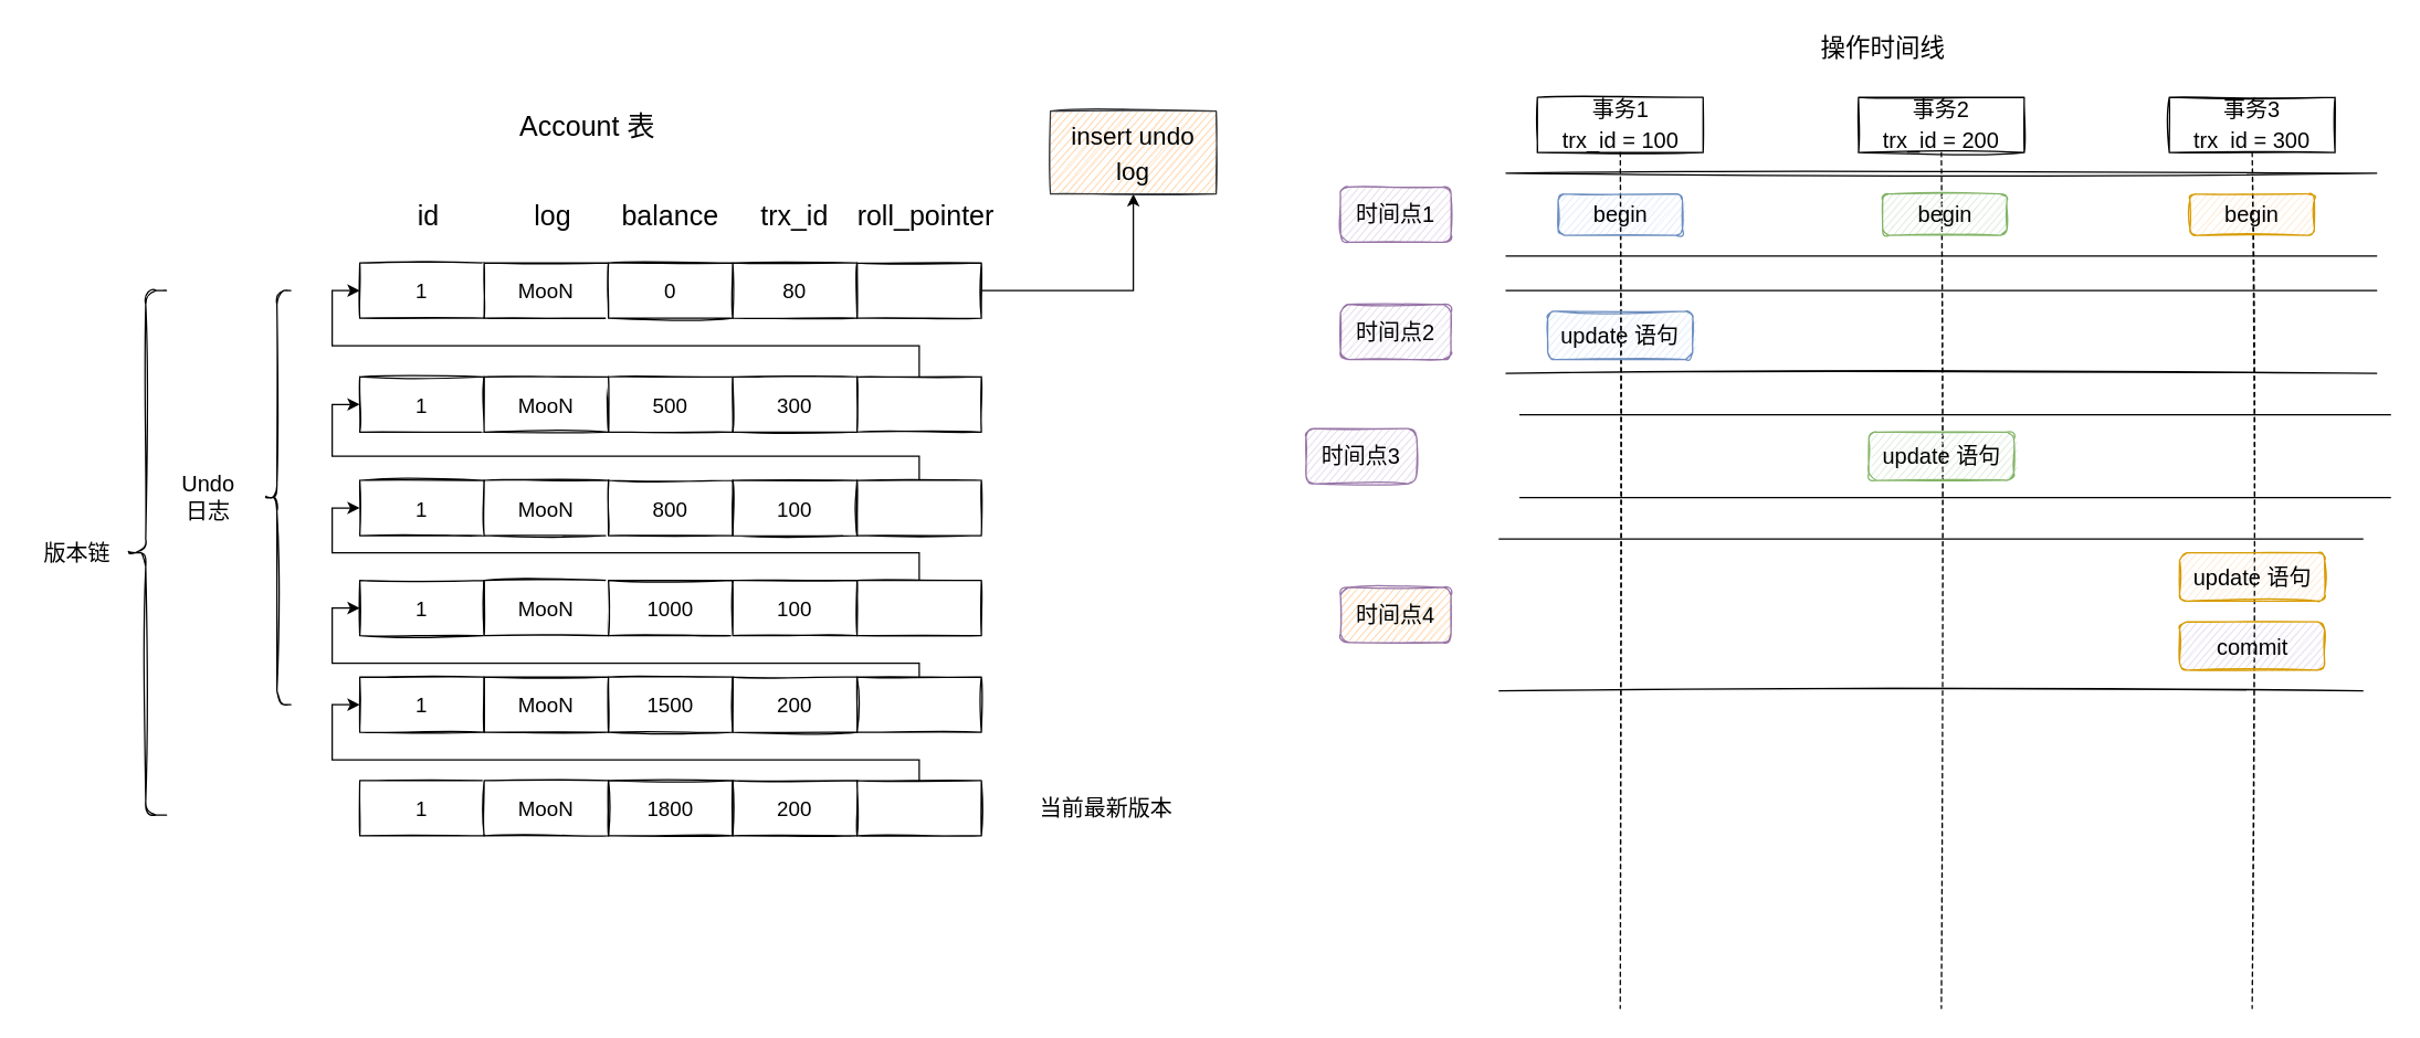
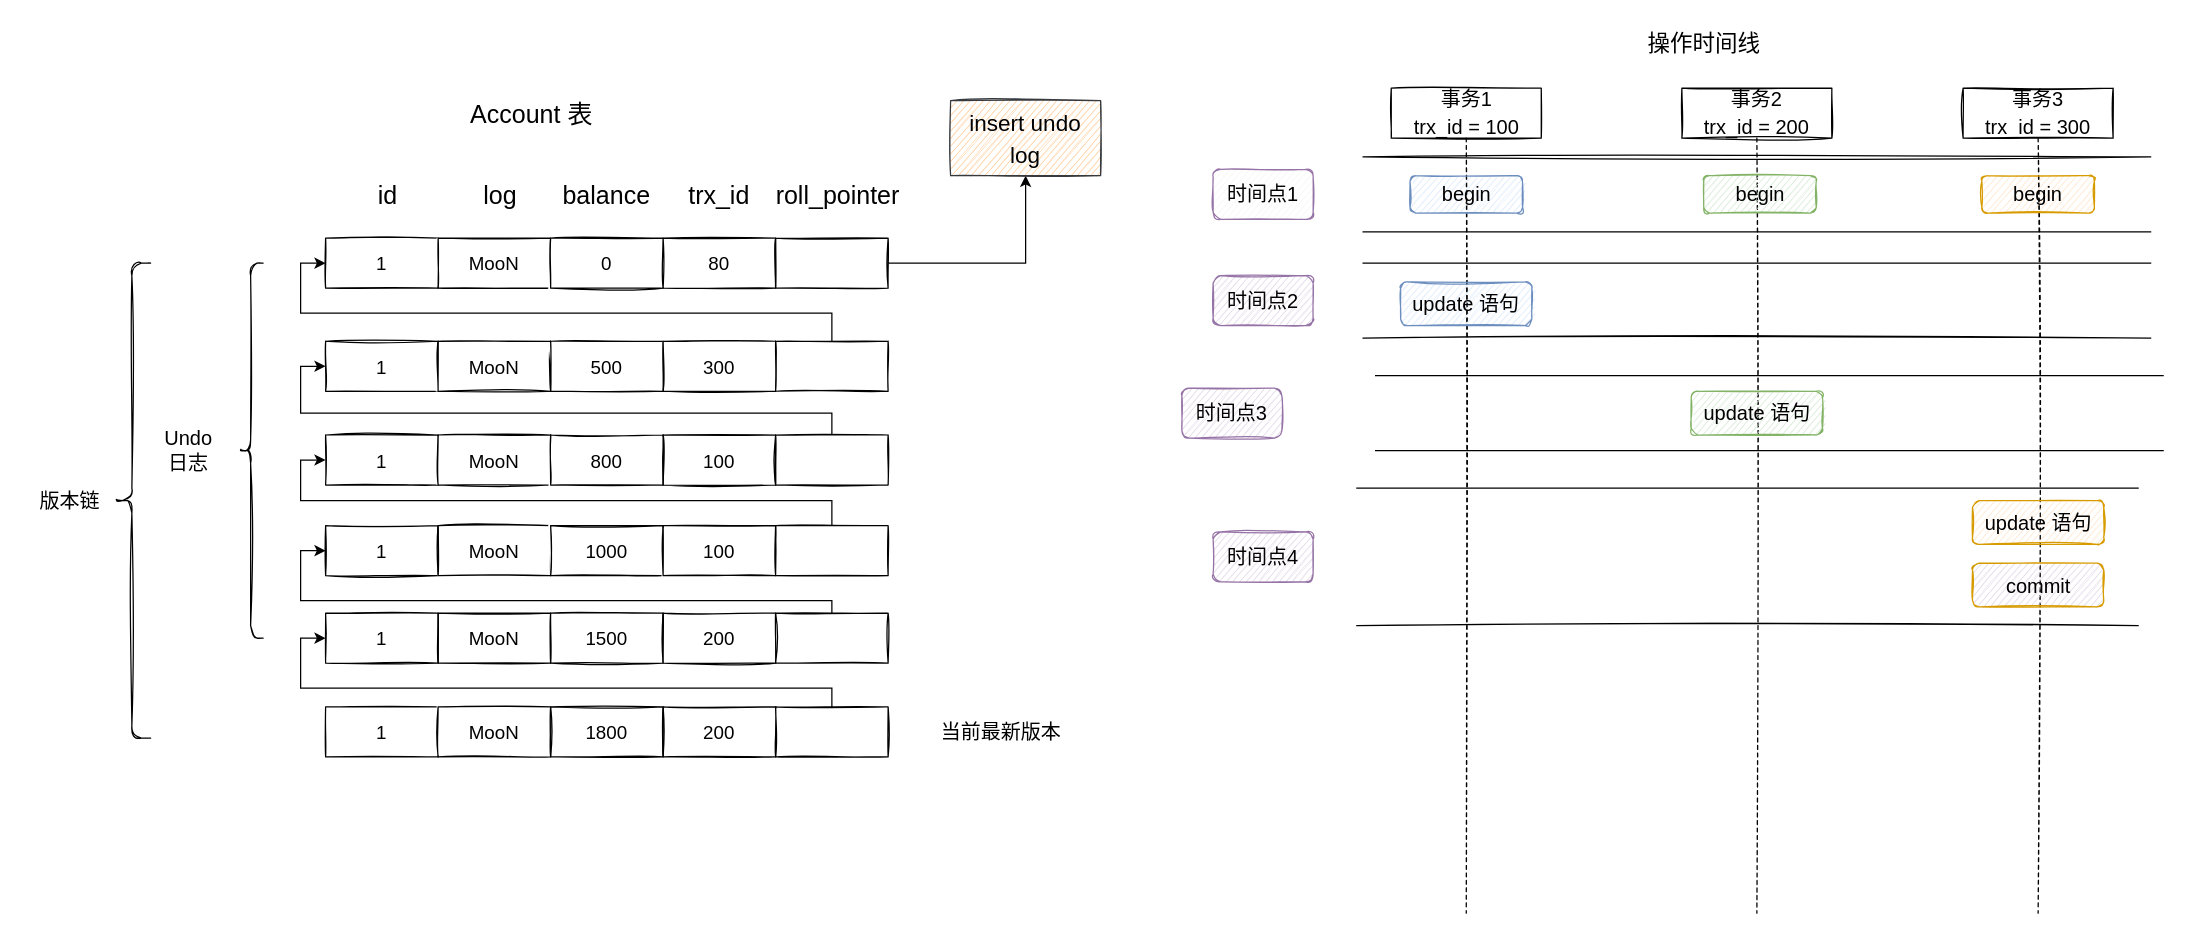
  <mxCell id="0" />
  <mxCell id="1" parent="0" />
  <mxCell id="2" value="" style="shape=partialRectangle;whiteSpace=wrap;html=1;left=0;right=0;fillColor=none;sketch=1;fontSize=16;" vertex="1" parent="1"><mxGeometry x="1100" y="300" width="630" height="60" as="geometry" /></mxCell>
  <mxCell id="3" value="" style="shape=partialRectangle;whiteSpace=wrap;html=1;left=0;right=0;fillColor=none;sketch=1;fontSize=16;" vertex="1" parent="1"><mxGeometry x="1085" y="390" width="625" height="110" as="geometry" /></mxCell>
  <mxCell id="4" value="" style="shape=partialRectangle;whiteSpace=wrap;html=1;left=0;right=0;fillColor=none;sketch=1;fontSize=16;" vertex="1" parent="1"><mxGeometry x="1090" y="125" width="630" height="60" as="geometry" /></mxCell>
  <mxCell id="5" value="&lt;font style=&quot;font-size: 20px;&quot;&gt;Account 表&lt;/font&gt;" style="text;html=1;strokeColor=none;fillColor=none;align=center;verticalAlign=middle;whiteSpace=wrap;rounded=0;sketch=1;fillStyle=auto;" parent="1" vertex="1"><mxGeometry x="340" y="60" width="170" height="60" as="geometry" /></mxCell>
  <mxCell id="6" value="" style="group;sketch=1;" parent="1" vertex="1" connectable="0"><mxGeometry x="260" y="190" width="450" height="40" as="geometry" /></mxCell>
  <mxCell id="7" value="1" style="rounded=0;whiteSpace=wrap;html=1;sketch=1;fillStyle=auto;fontSize=15;gradientColor=none;" parent="6" vertex="1"><mxGeometry width="90" height="40" as="geometry" /></mxCell>
  <mxCell id="8" value="MooN" style="rounded=0;whiteSpace=wrap;html=1;sketch=1;fillStyle=auto;fontSize=15;gradientColor=none;" parent="6" vertex="1"><mxGeometry x="90" width="90" height="40" as="geometry" /></mxCell>
  <mxCell id="9" value="0" style="rounded=0;whiteSpace=wrap;html=1;sketch=1;fillStyle=auto;fontSize=15;gradientColor=none;" parent="6" vertex="1"><mxGeometry x="180" width="90" height="40" as="geometry" /></mxCell>
  <mxCell id="10" value="80" style="rounded=0;whiteSpace=wrap;html=1;sketch=1;fillStyle=auto;fontSize=15;gradientColor=none;" parent="6" vertex="1"><mxGeometry x="270" width="90" height="40" as="geometry" /></mxCell>
  <mxCell id="11" value="" style="rounded=0;whiteSpace=wrap;html=1;sketch=1;fillStyle=auto;fontSize=15;gradientColor=none;" parent="6" vertex="1"><mxGeometry x="360" width="90" height="40" as="geometry" /></mxCell>
  <mxCell id="12" value="&lt;font style=&quot;font-size: 20px;&quot;&gt;id&lt;/font&gt;" style="text;html=1;strokeColor=none;fillColor=none;align=center;verticalAlign=middle;whiteSpace=wrap;rounded=0;sketch=1;" vertex="1" parent="1"><mxGeometry x="280" y="140" width="60" height="30" as="geometry" /></mxCell>
  <mxCell id="13" value="&lt;font style=&quot;font-size: 20px;&quot;&gt;log&lt;/font&gt;" style="text;html=1;strokeColor=none;fillColor=none;align=center;verticalAlign=middle;whiteSpace=wrap;rounded=0;sketch=1;" vertex="1" parent="1"><mxGeometry x="370" y="140" width="60" height="30" as="geometry" /></mxCell>
  <mxCell id="14" value="&lt;font style=&quot;font-size: 20px;&quot;&gt;balance&lt;/font&gt;" style="text;html=1;strokeColor=none;fillColor=none;align=center;verticalAlign=middle;whiteSpace=wrap;rounded=0;sketch=1;" vertex="1" parent="1"><mxGeometry x="455" y="140" width="60" height="30" as="geometry" /></mxCell>
  <mxCell id="15" value="&lt;font style=&quot;font-size: 20px;&quot;&gt;trx_id&lt;/font&gt;" style="text;html=1;strokeColor=none;fillColor=none;align=center;verticalAlign=middle;whiteSpace=wrap;rounded=0;sketch=1;" vertex="1" parent="1"><mxGeometry x="545" y="140" width="60" height="30" as="geometry" /></mxCell>
  <mxCell id="16" value="&lt;font style=&quot;font-size: 20px;&quot;&gt;roll_pointer&lt;/font&gt;" style="text;html=1;strokeColor=none;fillColor=none;align=center;verticalAlign=middle;whiteSpace=wrap;rounded=0;sketch=1;" vertex="1" parent="1"><mxGeometry x="605" y="140" width="130" height="30" as="geometry" /></mxCell>
  <mxCell id="17" style="edgeStyle=orthogonalEdgeStyle;rounded=0;orthogonalLoop=1;jettySize=auto;html=1;exitX=1;exitY=0.5;exitDx=0;exitDy=0;fontSize=20;" edge="1" parent="1" source="11" target="18"><mxGeometry relative="1" as="geometry"><mxPoint x="770" y="100" as="targetPoint" /></mxGeometry></mxCell>
  <mxCell id="18" value="&lt;font style=&quot;font-size: 18px;&quot;&gt;insert undo log&lt;/font&gt;" style="rounded=0;whiteSpace=wrap;html=1;sketch=1;fontSize=20;fillColor=#ffcc99;strokeColor=#36393d;" vertex="1" parent="1"><mxGeometry x="760" y="80" width="120" height="60" as="geometry" /></mxCell>
  <mxCell id="19" value="操作时间线" style="text;html=1;strokeColor=none;fillColor=none;align=center;verticalAlign=middle;whiteSpace=wrap;rounded=0;sketch=1;fontSize=18;" vertex="1" parent="1"><mxGeometry x="1232.5" y="20" width="260" height="30" as="geometry" /></mxCell>
  <mxCell id="20" value="&lt;font style=&quot;font-size: 16px;&quot;&gt;事务1&lt;br&gt;trx_id = 100&lt;/font&gt;" style="shape=umlLifeline;perimeter=lifelinePerimeter;whiteSpace=wrap;html=1;container=1;collapsible=0;recursiveResize=0;outlineConnect=0;sketch=1;fontSize=18;" vertex="1" parent="1"><mxGeometry x="1112.5" y="70" width="120" height="660" as="geometry" /></mxCell>
  <mxCell id="21" value="begin" style="rounded=1;whiteSpace=wrap;html=1;sketch=1;fontSize=16;fillColor=#dae8fc;strokeColor=#6c8ebf;" vertex="1" parent="20"><mxGeometry x="15" y="70" width="90" height="30" as="geometry" /></mxCell>
  <mxCell id="22" value="&lt;font style=&quot;font-size: 16px;&quot;&gt;事务2&lt;br&gt;trx_id = 200&lt;/font&gt;" style="shape=umlLifeline;perimeter=lifelinePerimeter;whiteSpace=wrap;html=1;container=1;collapsible=0;recursiveResize=0;outlineConnect=0;sketch=1;fontSize=18;" vertex="1" parent="1"><mxGeometry x="1345" y="70" width="120" height="660" as="geometry" /></mxCell>
  <mxCell id="23" value="begin" style="rounded=1;whiteSpace=wrap;html=1;sketch=1;fontSize=16;fillColor=#d5e8d4;strokeColor=#82b366;" vertex="1" parent="22"><mxGeometry x="17.5" y="70" width="90" height="30" as="geometry" /></mxCell>
  <mxCell id="24" value="&lt;font style=&quot;font-size: 16px;&quot;&gt;事务3&lt;br&gt;trx_id = 300&lt;/font&gt;" style="shape=umlLifeline;perimeter=lifelinePerimeter;whiteSpace=wrap;html=1;container=1;collapsible=0;recursiveResize=0;outlineConnect=0;sketch=1;fontSize=18;" vertex="1" parent="1"><mxGeometry x="1570" y="70" width="120" height="660" as="geometry" /></mxCell>
  <mxCell id="25" value="begin" style="rounded=1;whiteSpace=wrap;html=1;sketch=1;fontSize=16;fillColor=#ffe6cc;strokeColor=#d79b00;" vertex="1" parent="24"><mxGeometry x="15" y="70" width="90" height="30" as="geometry" /></mxCell>
  <mxCell id="26" value="commit" style="rounded=1;whiteSpace=wrap;html=1;sketch=1;fontSize=16;fillColor=#e1d5e7;strokeColor=#d79b00;" vertex="1" parent="24"><mxGeometry x="7.5" y="380" width="105" height="35" as="geometry" /></mxCell>
  <mxCell id="27" value="update 语句" style="rounded=1;whiteSpace=wrap;html=1;sketch=1;fontSize=16;fillColor=#ffe6cc;strokeColor=#d79b00;" vertex="1" parent="24"><mxGeometry x="7.5" y="330" width="105" height="35" as="geometry" /></mxCell>
- <mxCell id="28" value="时间点1" style="rounded=1;whiteSpace=wrap;html=1;sketch=1;fontSize=16;fillColor=#e1d5e7;strokeColor=#9673a6;" vertex="1" parent="1"><mxGeometry x="970" y="135" width="80" height="40" as="geometry" /></mxCell>
+ <mxCell id="28" value="时间点1" style="rounded=1;whiteSpace=wrap;html=1;sketch=1;fontSize=16;fillColor=#f5f5f5;strokeColor=#9673a6;" vertex="1" parent="1"><mxGeometry x="970" y="135" width="80" height="40" as="geometry" /></mxCell>
  <mxCell id="29" value="时间点2" style="rounded=1;whiteSpace=wrap;html=1;sketch=1;fontSize=16;fillColor=#e1d5e7;strokeColor=#9673a6;" vertex="1" parent="1"><mxGeometry x="970" y="220" width="80" height="40" as="geometry" /></mxCell>
  <mxCell id="30" value="" style="shape=partialRectangle;whiteSpace=wrap;html=1;left=0;right=0;fillColor=none;sketch=1;fontSize=16;" vertex="1" parent="1"><mxGeometry x="1090" y="210" width="630" height="60" as="geometry" /></mxCell>
  <mxCell id="31" value="update 语句" style="rounded=1;whiteSpace=wrap;html=1;sketch=1;fontSize=16;fillColor=#dae8fc;strokeColor=#6c8ebf;" vertex="1" parent="1"><mxGeometry x="1120" y="225" width="105" height="35" as="geometry" /></mxCell>
  <mxCell id="32" value="update 语句" style="rounded=1;whiteSpace=wrap;html=1;sketch=1;fontSize=16;fillColor=#d5e8d4;strokeColor=#82b366;" vertex="1" parent="1"><mxGeometry x="1352.5" y="312.5" width="105" height="35" as="geometry" /></mxCell>
  <mxCell id="33" value="时间点3" style="rounded=1;whiteSpace=wrap;html=1;sketch=1;fontSize=16;fillColor=#e1d5e7;strokeColor=#9673a6;" vertex="1" parent="1"><mxGeometry x="945" y="310" width="80" height="40" as="geometry" /></mxCell>
- <mxCell id="34" value="时间点4" style="rounded=1;whiteSpace=wrap;html=1;sketch=1;fontSize=16;fillColor=#ffcc99;strokeColor=#9673a6;" vertex="1" parent="1"><mxGeometry x="970" y="425" width="80" height="40" as="geometry" /></mxCell>
+ <mxCell id="34" value="时间点4" style="rounded=1;whiteSpace=wrap;html=1;sketch=1;fontSize=16;fillColor=#e1d5e7;strokeColor=#9673a6;" vertex="1" parent="1"><mxGeometry x="970" y="425" width="80" height="40" as="geometry" /></mxCell>
  <mxCell id="35" value="" style="group;sketch=1;" vertex="1" connectable="0" parent="1"><mxGeometry x="260" y="272.5" width="450" height="40" as="geometry" /></mxCell>
  <mxCell id="36" value="1" style="rounded=0;whiteSpace=wrap;html=1;sketch=1;fillStyle=auto;fontSize=15;gradientColor=none;" vertex="1" parent="35"><mxGeometry width="90" height="40" as="geometry" /></mxCell>
  <mxCell id="37" value="MooN" style="rounded=0;whiteSpace=wrap;html=1;sketch=1;fillStyle=auto;fontSize=15;gradientColor=none;" vertex="1" parent="35"><mxGeometry x="90" width="90" height="40" as="geometry" /></mxCell>
  <mxCell id="38" value="500" style="rounded=0;whiteSpace=wrap;html=1;sketch=1;fillStyle=auto;fontSize=15;gradientColor=none;" vertex="1" parent="35"><mxGeometry x="180" width="90" height="40" as="geometry" /></mxCell>
  <mxCell id="39" value="300" style="rounded=0;whiteSpace=wrap;html=1;sketch=1;fillStyle=auto;fontSize=15;gradientColor=none;" vertex="1" parent="35"><mxGeometry x="270" width="90" height="40" as="geometry" /></mxCell>
  <mxCell id="40" value="" style="rounded=0;whiteSpace=wrap;html=1;sketch=1;fillStyle=auto;fontSize=15;gradientColor=none;" vertex="1" parent="35"><mxGeometry x="360" width="90" height="40" as="geometry" /></mxCell>
  <mxCell id="41" style="edgeStyle=orthogonalEdgeStyle;rounded=0;orthogonalLoop=1;jettySize=auto;html=1;entryX=0;entryY=0.5;entryDx=0;entryDy=0;fontSize=16;" edge="1" parent="1" source="40" target="7"><mxGeometry relative="1" as="geometry"><Array as="points"><mxPoint x="665" y="250" /><mxPoint x="240" y="250" /><mxPoint x="240" y="210" /></Array></mxGeometry></mxCell>
  <mxCell id="42" value="" style="group;sketch=1;" vertex="1" connectable="0" parent="1"><mxGeometry x="260" y="347.5" width="450" height="40" as="geometry" /></mxCell>
  <mxCell id="43" value="1" style="rounded=0;whiteSpace=wrap;html=1;sketch=1;fillStyle=auto;fontSize=15;gradientColor=none;" vertex="1" parent="42"><mxGeometry width="90" height="40" as="geometry" /></mxCell>
  <mxCell id="44" value="MooN" style="rounded=0;whiteSpace=wrap;html=1;sketch=1;fillStyle=auto;fontSize=15;gradientColor=none;" vertex="1" parent="42"><mxGeometry x="90" width="90" height="40" as="geometry" /></mxCell>
  <mxCell id="45" value="800" style="rounded=0;whiteSpace=wrap;html=1;sketch=1;fillStyle=auto;fontSize=15;gradientColor=none;" vertex="1" parent="42"><mxGeometry x="180" width="90" height="40" as="geometry" /></mxCell>
  <mxCell id="46" value="100" style="rounded=0;whiteSpace=wrap;html=1;sketch=1;fillStyle=auto;fontSize=15;gradientColor=none;" vertex="1" parent="42"><mxGeometry x="270" width="90" height="40" as="geometry" /></mxCell>
  <mxCell id="47" value="" style="rounded=0;whiteSpace=wrap;html=1;sketch=1;fillStyle=auto;fontSize=15;gradientColor=none;" vertex="1" parent="42"><mxGeometry x="360" width="90" height="40" as="geometry" /></mxCell>
  <mxCell id="48" value="" style="group;sketch=1;" vertex="1" connectable="0" parent="1"><mxGeometry x="260" y="420" width="450" height="40" as="geometry" /></mxCell>
  <mxCell id="49" value="1" style="rounded=0;whiteSpace=wrap;html=1;sketch=1;fillStyle=auto;fontSize=15;gradientColor=none;" vertex="1" parent="48"><mxGeometry width="90" height="40" as="geometry" /></mxCell>
  <mxCell id="50" value="MooN" style="rounded=0;whiteSpace=wrap;html=1;sketch=1;fillStyle=auto;fontSize=15;gradientColor=none;" vertex="1" parent="48"><mxGeometry x="90" width="90" height="40" as="geometry" /></mxCell>
  <mxCell id="51" value="1000" style="rounded=0;whiteSpace=wrap;html=1;sketch=1;fillStyle=auto;fontSize=15;gradientColor=none;" vertex="1" parent="48"><mxGeometry x="180" width="90" height="40" as="geometry" /></mxCell>
  <mxCell id="52" value="100" style="rounded=0;whiteSpace=wrap;html=1;sketch=1;fillStyle=auto;fontSize=15;gradientColor=none;" vertex="1" parent="48"><mxGeometry x="270" width="90" height="40" as="geometry" /></mxCell>
  <mxCell id="53" value="" style="rounded=0;whiteSpace=wrap;html=1;sketch=1;fillStyle=auto;fontSize=15;gradientColor=none;" vertex="1" parent="48"><mxGeometry x="360" width="90" height="40" as="geometry" /></mxCell>
  <mxCell id="54" value="" style="group;sketch=1;" vertex="1" connectable="0" parent="1"><mxGeometry x="260" y="490" width="450" height="40" as="geometry" /></mxCell>
  <mxCell id="55" value="1" style="rounded=0;whiteSpace=wrap;html=1;sketch=1;fillStyle=auto;fontSize=15;gradientColor=none;" vertex="1" parent="54"><mxGeometry width="90" height="40" as="geometry" /></mxCell>
  <mxCell id="56" value="MooN" style="rounded=0;whiteSpace=wrap;html=1;sketch=1;fillStyle=auto;fontSize=15;gradientColor=none;" vertex="1" parent="54"><mxGeometry x="90" width="90" height="40" as="geometry" /></mxCell>
  <mxCell id="57" value="1500" style="rounded=0;whiteSpace=wrap;html=1;sketch=1;fillStyle=auto;fontSize=15;gradientColor=none;" vertex="1" parent="54"><mxGeometry x="180" width="90" height="40" as="geometry" /></mxCell>
  <mxCell id="58" value="200" style="rounded=0;whiteSpace=wrap;html=1;sketch=1;fillStyle=auto;fontSize=15;gradientColor=none;" vertex="1" parent="54"><mxGeometry x="270" width="90" height="40" as="geometry" /></mxCell>
  <mxCell id="59" value="" style="rounded=0;whiteSpace=wrap;html=1;sketch=1;fillStyle=auto;fontSize=15;gradientColor=none;" vertex="1" parent="54"><mxGeometry x="360" width="90" height="40" as="geometry" /></mxCell>
  <mxCell id="60" value="" style="group;sketch=1;" vertex="1" connectable="0" parent="1"><mxGeometry x="260" y="565" width="450" height="40" as="geometry" /></mxCell>
  <mxCell id="61" value="1" style="rounded=0;whiteSpace=wrap;html=1;sketch=1;fillStyle=auto;fontSize=15;gradientColor=none;" vertex="1" parent="60"><mxGeometry width="90" height="40" as="geometry" /></mxCell>
  <mxCell id="62" value="MooN" style="rounded=0;whiteSpace=wrap;html=1;sketch=1;fillStyle=auto;fontSize=15;gradientColor=none;" vertex="1" parent="60"><mxGeometry x="90" width="90" height="40" as="geometry" /></mxCell>
  <mxCell id="63" value="1800" style="rounded=0;whiteSpace=wrap;html=1;sketch=1;fillStyle=auto;fontSize=15;gradientColor=none;" vertex="1" parent="60"><mxGeometry x="180" width="90" height="40" as="geometry" /></mxCell>
  <mxCell id="64" value="200" style="rounded=0;whiteSpace=wrap;html=1;sketch=1;fillStyle=auto;fontSize=15;gradientColor=none;" vertex="1" parent="60"><mxGeometry x="270" width="90" height="40" as="geometry" /></mxCell>
  <mxCell id="65" value="" style="rounded=0;whiteSpace=wrap;html=1;sketch=1;fillStyle=auto;fontSize=15;gradientColor=none;" vertex="1" parent="60"><mxGeometry x="360" width="90" height="40" as="geometry" /></mxCell>
  <mxCell id="66" style="edgeStyle=orthogonalEdgeStyle;rounded=0;orthogonalLoop=1;jettySize=auto;html=1;entryX=0;entryY=0.5;entryDx=0;entryDy=0;fontSize=16;" edge="1" parent="1" source="65" target="55"><mxGeometry relative="1" as="geometry"><Array as="points"><mxPoint x="665" y="550" /><mxPoint x="240" y="550" /><mxPoint x="240" y="510" /></Array></mxGeometry></mxCell>
  <mxCell id="67" style="edgeStyle=orthogonalEdgeStyle;rounded=0;orthogonalLoop=1;jettySize=auto;html=1;entryX=0;entryY=0.5;entryDx=0;entryDy=0;fontSize=16;" edge="1" parent="1" source="59" target="49"><mxGeometry relative="1" as="geometry"><Array as="points"><mxPoint x="665" y="480" /><mxPoint x="240" y="480" /><mxPoint x="240" y="440" /></Array></mxGeometry></mxCell>
  <mxCell id="68" style="edgeStyle=orthogonalEdgeStyle;rounded=0;orthogonalLoop=1;jettySize=auto;html=1;entryX=0;entryY=0.5;entryDx=0;entryDy=0;fontSize=16;" edge="1" parent="1" source="53" target="43"><mxGeometry relative="1" as="geometry"><Array as="points"><mxPoint x="665" y="400" /><mxPoint x="240" y="400" /><mxPoint x="240" y="368" /></Array></mxGeometry></mxCell>
  <mxCell id="69" style="edgeStyle=orthogonalEdgeStyle;rounded=0;orthogonalLoop=1;jettySize=auto;html=1;entryX=0;entryY=0.5;entryDx=0;entryDy=0;fontSize=16;" edge="1" parent="1" source="47" target="36"><mxGeometry relative="1" as="geometry"><Array as="points"><mxPoint x="665" y="330" /><mxPoint x="240" y="330" /><mxPoint x="240" y="293" /></Array></mxGeometry></mxCell>
  <mxCell id="70" value="当前最新版本" style="text;html=1;align=center;verticalAlign=middle;resizable=0;points=[];autosize=1;strokeColor=none;fillColor=none;fontSize=16;" vertex="1" parent="1"><mxGeometry x="740" y="570" width="120" height="30" as="geometry" /></mxCell>
  <mxCell id="71" value="" style="shape=curlyBracket;whiteSpace=wrap;html=1;rounded=1;labelPosition=left;verticalLabelPosition=middle;align=right;verticalAlign=middle;sketch=1;fontSize=16;" vertex="1" parent="1"><mxGeometry x="190" y="210" width="20" height="300" as="geometry" /></mxCell>
  <mxCell id="72" value="Undo&lt;br&gt;日志" style="text;html=1;align=center;verticalAlign=middle;resizable=0;points=[];autosize=1;strokeColor=none;fillColor=none;fontSize=16;" vertex="1" parent="1"><mxGeometry y="335" width="60" height="50" as="geometry" x="120" /></mxCell>
  <mxCell id="73" value="" style="shape=curlyBracket;whiteSpace=wrap;html=1;rounded=1;labelPosition=left;verticalLabelPosition=middle;align=right;verticalAlign=middle;sketch=1;fontSize=16;" vertex="1" parent="1"><mxGeometry x="90" y="210" width="30" height="380" as="geometry" /></mxCell>
  <mxCell id="74" value="版本链" style="text;html=1;align=center;verticalAlign=middle;resizable=0;points=[];autosize=1;strokeColor=none;fillColor=none;fontSize=16;" vertex="1" parent="1"><mxGeometry x="20" y="385" width="70" height="30" as="geometry" /></mxCell>
